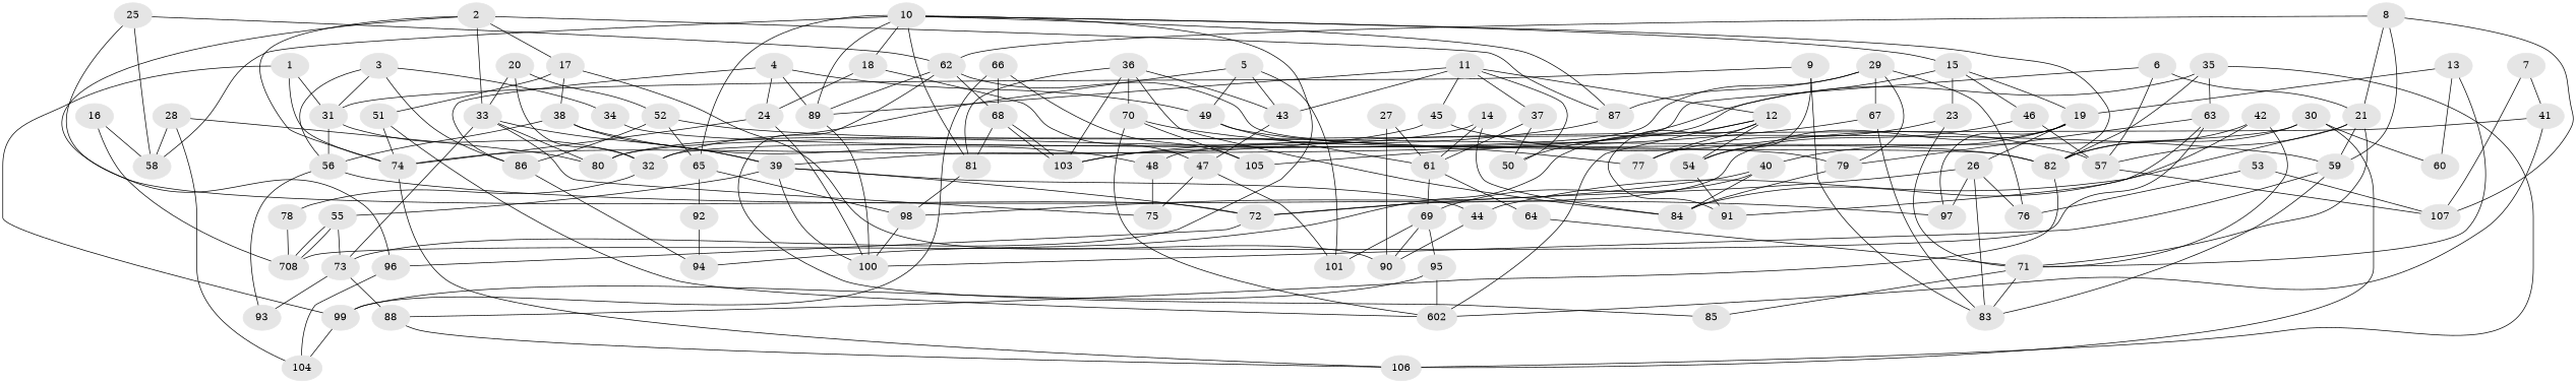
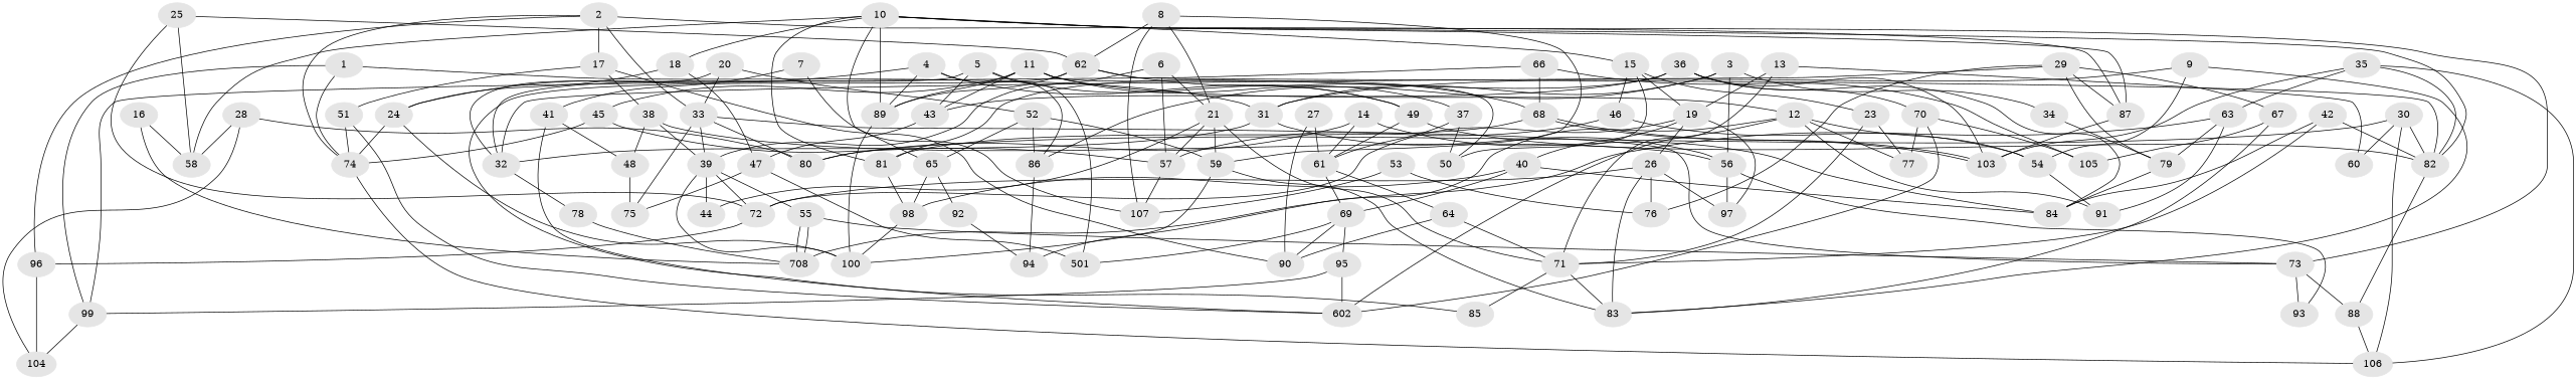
  graph {
    node [color=gray90 style=filled]
    1
    31
    74
    99
    56
    32
    106
    104
    2
    17
    33
    87
    96
    38
    51
    90
    39
    73
    80
    75
    103
    3
    34
    86
    79
    97
    93
    94
    4
    24
    49
    89
    100
    82
    61
    5
    43
-   101
+   101 [label=501]
    78
    47
    6
    21
    57
    59
    71
    44
    72
    55
    107
    7
    41
    n52 [label=602]
    48
    8
    62
    83
    85
    68
    9
    54
    91
    10
    15
    18
    58
    65
    81
    50
    19
    23
    46
    98
    92
    88
    11
    12
    37
    45
    77
    13
    60
    26
    40
    14
    84
    69
    64
    16
    n89 [label=708]
    76
    20
    52
    42
    25
    27
    28
    29
    67
    105
    30
    35
    63
    36
    70
    95
    53
    66
    1 -- 31
    1 -- 74
    1 -- 99
    31 -- 56
    31 -- 32
    74 -- 106
    99 -- 104
    56 -- 97
    56 -- 93
    32 -- 78
    2 -- 74
    2 -- 17
    2 -- 33
    2 -- 87
    2 -- 96
    17 -- 38
    17 -- 51
    17 -- 90
    33 -- 39
    33 -- 73
    33 -- 80
    33 -- 75
    87 -- 103
    96 -- 104
    38 -- 56
    38 -- 39
    38 -- 48
    51 -- 74
    51 -- n52
    39 -- 100
    39 -- 44
    39 -- 72
    39 -- 55
    73 -- 93
    73 -- 88
    3 -- 31
    3 -- 56
    3 -- 34
    3 -- 86
    34 -- 79
    86 -- 94
    79 -- 84
    4 -- 86
    4 -- 24
    4 -- 49
    4 -- 89
    24 -- 74
    24 -- 100
    49 -- 82
    49 -- 61
    89 -- 100
    82 -- 88
    61 -- 69
    61 -- 64
    5 -- 32
    5 -- 49
    5 -- 43
    5 -- 101
    43 -- 47
    78 -- n89
    47 -- 75
    47 -- 101
    6 -- 39
    6 -- 21
    6 -- 57
    21 -- 57
    21 -- 59
    21 -- 71
    21 -- 44
    57 -- 107
    59 -- 100
    59 -- 83
    71 -- 83
    71 -- 85
-   44 -- 90
+   64 -- 90
    72 -- 96
    55 -- 73
    55 -- n89
    55 -- n89
    7 -- 107
    7 -- 41
    41 -- n52
    41 -- 48
    48 -- 75
    8 -- 21
    8 -- 59
    8 -- 107
    8 -- 62
    62 -- 89
    62 -- 82
    62 -- 85
    62 -- 68
    68 -- 103
    68 -- 103
    68 -- 81
    9 -- 31
    9 -- 83
    9 -- 54
    54 -- 91
    10 -- 87
    10 -- 73
    10 -- 89
    10 -- 82
    10 -- 15
    10 -- 18
    10 -- 58
    10 -- 65
    10 -- 81
    15 -- 50
    15 -- 19
    15 -- 23
    15 -- 46
    18 -- 24
    18 -- 47
    65 -- 98
    65 -- 92
    81 -- 98
    19 -- 97
    19 -- 72
    19 -- 26
    19 -- 40
    23 -- 71
    23 -- 77
    46 -- 57
    46 -- 54
    98 -- 100
    92 -- 94
    88 -- 106
    11 -- 89
    11 -- 43
    11 -- 50
    11 -- 12
    11 -- 37
    11 -- 45
    12 -- 94
    12 -- n52
    12 -- 54
    12 -- 91
    12 -- 77
    37 -- 61
    37 -- 50
    45 -- 74
    45 -- 57
    13 -- 71
    13 -- 19
    13 -- 60
    26 -- 97
    26 -- 72
    26 -- 83
    26 -- 76
    40 -- 98
    40 -- 84
    40 -- 69
    14 -- 80
    14 -- 61
    14 -- 84
    69 -- 90
    69 -- 101
    69 -- 95
    64 -- 71
    16 -- 58
    16 -- n89
    20 -- 32
    20 -- 33
    20 -- 52
    52 -- 86
    52 -- 59
    52 -- 65
    42 -- 82
    42 -- 71
    42 -- 84
    25 -- 72
    25 -- 62
    25 -- 58
    27 -- 90
    27 -- 61
    28 -- 104
    28 -- 80
    28 -- 58
    29 -- 32
    29 -- 87
    29 -- 79
    29 -- 76
    29 -- 67
    67 -- 83
    67 -- 105
    30 -- 106
    30 -- 80
    30 -- 82
    30 -- 60
    35 -- 106
    35 -- 103
    35 -- 82
    35 -- 63
    63 -- 79
    63 -- 91
    63 -- n89
    36 -- 103
    36 -- 43
    36 -- 81
    36 -- 84
    36 -- 70
    70 -- n52
    70 -- 77
    70 -- 105
    95 -- 99
    95 -- n52
    53 -- 107
    53 -- 76
    66 -- 99
    66 -- 68
    66 -- 105
  }
